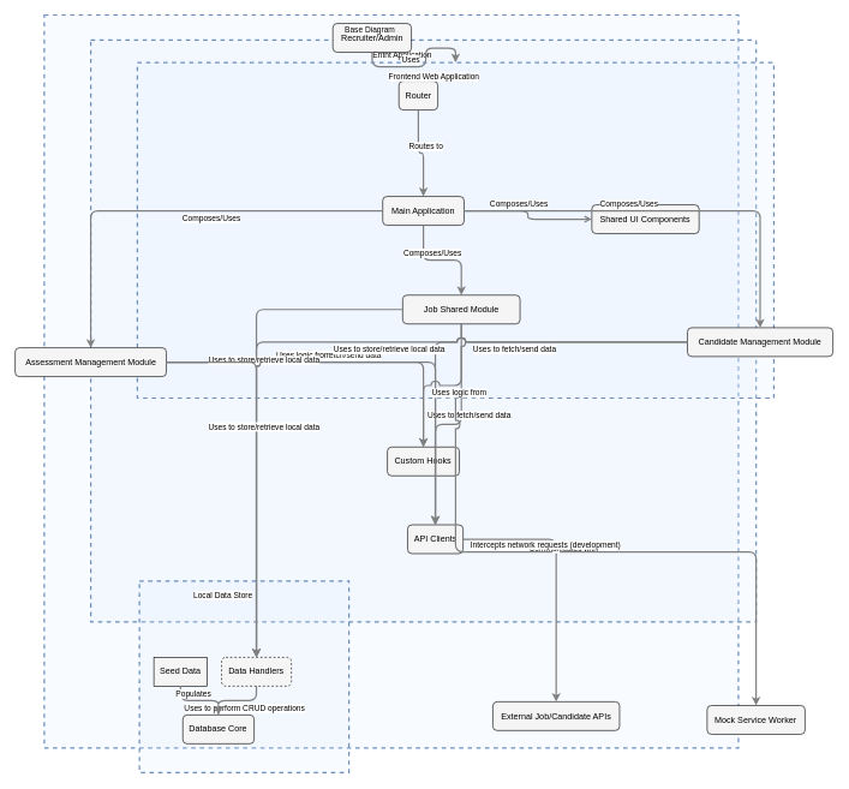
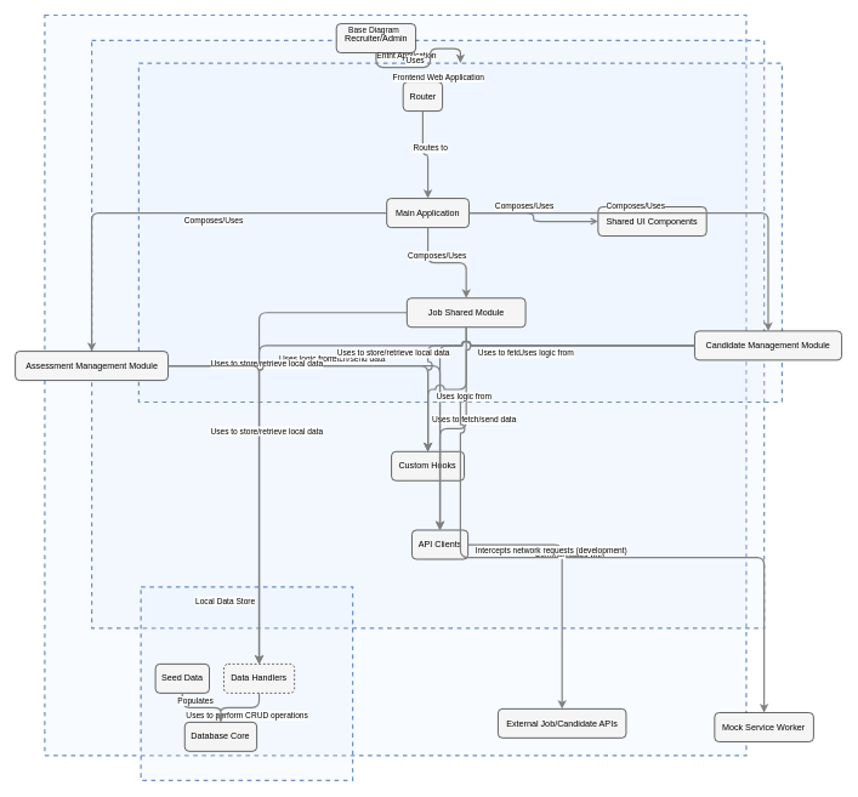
  <mxCell id="0" />
  <mxCell id="1" parent="0" />
  <mxCell id="2" value="" style="html=1;whiteSpace=wrap;container=1;fillColor=#dae8fc;strokeColor=#6c8ebf;dashed=1;fillOpacity=20;strokeWidth=2;containerType=none;recursiveResize=0;movable=1;resizable=1;autosize=0;dropTarget=0" vertex="1" parent="6"><mxGeometry x="64.608" y="31.063" width="884" height="466" as="geometry" /></mxCell>
  <mxCell id="3" value="Frontend Web Application" style="edgeLabel;html=1;align=center;verticalAlign=middle;resizable=0;labelBackgroundColor=white;spacing=5" vertex="1" parent="6"><mxGeometry x="72.608" y="39.063" width="808" height="24" as="geometry" /></mxCell>
  <mxCell id="4" value="" style="html=1;whiteSpace=wrap;container=1;fillColor=#dae8fc;strokeColor=#6c8ebf;dashed=1;fillOpacity=20;strokeWidth=2;containerType=none;recursiveResize=0;movable=1;resizable=1;autosize=0;dropTarget=0" vertex="1" parent="6"><mxGeometry x="67.541" y="751.086" width="291" height="266" as="geometry" /></mxCell>
  <mxCell id="5" value="Local Data Store" style="edgeLabel;html=1;align=center;verticalAlign=middle;resizable=0;labelBackgroundColor=white;spacing=5" vertex="1" parent="6"><mxGeometry x="75.541" y="759.086" width="215" height="24" as="geometry" /></mxCell>
  <mxCell id="6" value="" style="html=1;whiteSpace=wrap;container=1;fillColor=#dae8fc;strokeColor=#6c8ebf;dashed=1;fillOpacity=20;strokeWidth=2;containerType=none;recursiveResize=0;movable=1;resizable=1;autosize=0;dropTarget=0" vertex="1" parent="8"><mxGeometry x="64.608" y="34.937" width="924" height="808" as="geometry" /></mxCell>
  <mxCell id="7" value="Entnt Application" style="edgeLabel;html=1;align=center;verticalAlign=middle;resizable=0;labelBackgroundColor=white;spacing=5" vertex="1" parent="8"><mxGeometry x="72.608" y="42.937" width="848" height="24" as="geometry" /></mxCell>
  <mxCell id="8" value="" style="html=1;whiteSpace=wrap;container=1;fillColor=#dae8fc;strokeColor=#6c8ebf;dashed=1;fillOpacity=20;strokeWidth=2;containerType=none;recursiveResize=0;movable=1;resizable=1;autosize=0;dropTarget=0" vertex="1" parent="1"><mxGeometry x="61" y="20" width="964" height="1018" as="geometry" /></mxCell>
  <mxCell id="9" value="Base Diagram" style="edgeLabel;html=1;align=center;verticalAlign=middle;resizable=0;labelBackgroundColor=white;spacing=5" vertex="1" parent="1"><mxGeometry x="69" y="28" width="888" height="24" as="geometry" /></mxCell>
  <mxCell id="10" value="Recruiter/Admin" style="rounded=1;whiteSpace=wrap;html=1;fillColor=#f5f5f5" vertex="1" parent="8"><mxGeometry x="400.791" y="11.797" width="109" height="40" as="geometry" /></mxCell>
  <mxCell id="11" value="External Job/Candidate APIs" style="rounded=1;whiteSpace=wrap;html=1;fillColor=#f5f5f5" vertex="1" parent="8"><mxGeometry x="622.922" y="953.671" width="176" height="40" as="geometry" /></mxCell>
  <mxCell id="12" value="Mock Service Worker" style="rounded=1;whiteSpace=wrap;html=1;fillColor=#f5f5f5" vertex="1" parent="8"><mxGeometry x="920.487" y="958.894" width="136" height="40" as="geometry" /></mxCell>
  <mxCell id="13" value="Router" style="rounded=1;whiteSpace=wrap;html=1;fillColor=#f5f5f5" vertex="1" parent="2"><mxGeometry x="363.285" y="25.905" width="54" height="40" as="geometry" /></mxCell>
  <mxCell id="14" value="Main Application" style="rounded=1;whiteSpace=wrap;html=1;fillColor=#f5f5f5" vertex="1" parent="2"><mxGeometry x="340.75" y="186" width="113" height="40" as="geometry" /></mxCell>
  <mxCell id="15" value="Job Shared Module" style="rounded=1;whiteSpace=wrap;html=1;fillColor=#f5f5f5" vertex="1" parent="2"><mxGeometry x="368.505" y="323.012" width="163" height="40" as="geometry" /></mxCell>
  <mxCell id="16" value="Candidate Management Module" style="rounded=1;whiteSpace=wrap;html=1;fillColor=#f5f5f5" vertex="1" parent="2"><mxGeometry x="763.931" y="368.283" width="202" height="40" as="geometry" /></mxCell>
  <mxCell id="17" value="Assessment Management Module" style="rounded=1;whiteSpace=wrap;html=1;fillColor=#f5f5f5" vertex="1" parent="2"><mxGeometry x="-169.686" y="396.142" width="210" height="40" as="geometry" /></mxCell>
  <mxCell id="18" value="API Clients" style="rounded=1;whiteSpace=wrap;html=1;fillColor=#f5f5f5" vertex="1" parent="2"><mxGeometry x="375.388" y="641.955" width="77" height="40" as="geometry" /></mxCell>
  <mxCell id="19" value="Shared UI Components" style="rounded=1;whiteSpace=wrap;html=1;fillColor=#f5f5f5" vertex="1" parent="2"><mxGeometry x="631.159" y="197.646" width="149" height="40" as="geometry" /></mxCell>
  <mxCell id="20" value="Custom Hooks" style="rounded=1;whiteSpace=wrap;html=1;fillColor=#f5f5f5" vertex="1" parent="2"><mxGeometry x="347.239" y="534.001" width="100" height="40" as="geometry" /></mxCell>
  <mxCell id="21" value="Database Core" style="rounded=1;whiteSpace=wrap;html=1;fillColor=#f5f5f5" vertex="1" parent="4"><mxGeometry x="60.25" y="186" width="99" height="40" as="geometry" /></mxCell>
  <mxCell id="22" value="Data Handlers" style="rounded=1;whiteSpace=wrap;html=1;fillColor=#f5f5f5;dashed=1;" vertex="1" parent="4"><mxGeometry x="114" y="106" width="97" height="40" as="geometry" /></mxCell>
- <mxCell id="23" value="Seed Data" style="whiteSpace=wrap;html=1;fillColor=#f5f5f5;rounded=0;" vertex="1" parent="4"><mxGeometry x="20" y="106" width="74" height="40" as="geometry" /></mxCell>
+ <mxCell id="23" value="Seed Data" style="rounded=1;whiteSpace=wrap;html=1;fillColor=#f5f5f5" vertex="1" parent="4"><mxGeometry x="20" y="106" width="74" height="40" as="geometry" /></mxCell>
  <mxCell id="24" style="edgeStyle=orthogonalEdgeStyle;rounded=1;orthogonalLoop=1;jettySize=auto;html=1;strokeColor=#808080;strokeWidth=2;jumpStyle=arc;jumpSize=10;spacing=15;labelBackgroundColor=white;labelBorderColor=none" edge="1" parent="1" source="13" target="14"><mxGeometry relative="1" as="geometry" /></mxCell>
  <mxCell id="25" value="Routes to" style="edgeLabel;html=1;align=center;verticalAlign=middle;resizable=0;points=[];" vertex="1" connectable="0" parent="24"><mxGeometry x="-0.2" y="10" relative="1" as="geometry"><mxPoint as="offset" /></mxGeometry></mxCell>
  <mxCell id="26" style="edgeStyle=orthogonalEdgeStyle;rounded=1;orthogonalLoop=1;jettySize=auto;html=1;strokeColor=#808080;strokeWidth=2;jumpStyle=arc;jumpSize=10;spacing=15;labelBackgroundColor=white;labelBorderColor=none" edge="1" parent="1" source="14" target="15"><mxGeometry relative="1" as="geometry" /></mxCell>
  <mxCell id="27" value="Composes/Uses" style="edgeLabel;html=1;align=center;verticalAlign=middle;resizable=0;points=[];" vertex="1" connectable="0" parent="26"><mxGeometry x="-0.2" y="10" relative="1" as="geometry"><mxPoint as="offset" /></mxGeometry></mxCell>
  <mxCell id="28" style="edgeStyle=orthogonalEdgeStyle;rounded=1;orthogonalLoop=1;jettySize=auto;html=1;strokeColor=#808080;strokeWidth=2;jumpStyle=arc;jumpSize=10;spacing=15;labelBackgroundColor=white;labelBorderColor=none" edge="1" parent="1" source="14" target="16"><mxGeometry relative="1" as="geometry" /></mxCell>
  <mxCell id="29" value="Composes/Uses" style="edgeLabel;html=1;align=center;verticalAlign=middle;resizable=0;points=[];" vertex="1" connectable="0" parent="28"><mxGeometry x="-0.2" y="10" relative="1" as="geometry"><mxPoint as="offset" /></mxGeometry></mxCell>
  <mxCell id="30" style="edgeStyle=orthogonalEdgeStyle;rounded=1;orthogonalLoop=1;jettySize=auto;html=1;strokeColor=#808080;strokeWidth=2;jumpStyle=arc;jumpSize=10;spacing=15;labelBackgroundColor=white;labelBorderColor=none" edge="1" parent="1" source="14" target="17"><mxGeometry relative="1" as="geometry" /></mxCell>
  <mxCell id="31" value="Composes/Uses" style="edgeLabel;html=1;align=center;verticalAlign=middle;resizable=0;points=[];" vertex="1" connectable="0" parent="30"><mxGeometry x="-0.2" y="10" relative="1" as="geometry"><mxPoint as="offset" /></mxGeometry></mxCell>
  <mxCell id="32" style="edgeStyle=orthogonalEdgeStyle;rounded=1;orthogonalLoop=1;jettySize=auto;html=1;strokeColor=#808080;strokeWidth=2;jumpStyle=arc;jumpSize=10;spacing=15;labelBackgroundColor=white;labelBorderColor=none;endArrow=open;" edge="1" parent="1" source="14" target="19"><mxGeometry relative="1" as="geometry" /></mxCell>
  <mxCell id="33" value="Composes/Uses" style="edgeLabel;html=1;align=center;verticalAlign=middle;resizable=0;points=[];" vertex="1" connectable="0" parent="32"><mxGeometry x="-0.2" y="10" relative="1" as="geometry"><mxPoint as="offset" /></mxGeometry></mxCell>
  <mxCell id="34" style="edgeStyle=orthogonalEdgeStyle;rounded=1;orthogonalLoop=1;jettySize=auto;html=1;strokeColor=#808080;strokeWidth=2;jumpStyle=arc;jumpSize=10;spacing=15;labelBackgroundColor=white;labelBorderColor=none" edge="1" parent="1" source="15" target="18"><mxGeometry relative="1" as="geometry" /></mxCell>
  <mxCell id="35" value="Uses to fetch/send data" style="edgeLabel;html=1;align=center;verticalAlign=middle;resizable=0;points=[];" vertex="1" connectable="0" parent="34"><mxGeometry x="-0.2" y="10" relative="1" as="geometry"><mxPoint as="offset" /></mxGeometry></mxCell>
  <mxCell id="36" style="edgeStyle=orthogonalEdgeStyle;rounded=1;orthogonalLoop=1;jettySize=auto;html=1;strokeColor=#808080;strokeWidth=2;jumpStyle=arc;jumpSize=10;spacing=15;labelBackgroundColor=white;labelBorderColor=none" edge="1" parent="1" source="16" target="18"><mxGeometry relative="1" as="geometry" /></mxCell>
  <mxCell id="37" value="Uses to fetch/send data" style="edgeLabel;html=1;align=center;verticalAlign=middle;resizable=0;points=[];" vertex="1" connectable="0" parent="36"><mxGeometry x="-0.2" y="10" relative="1" as="geometry"><mxPoint as="offset" /></mxGeometry></mxCell>
  <mxCell id="38" style="edgeStyle=orthogonalEdgeStyle;rounded=1;orthogonalLoop=1;jettySize=auto;html=1;strokeColor=#808080;strokeWidth=2;jumpStyle=arc;jumpSize=10;spacing=15;labelBackgroundColor=white;labelBorderColor=none" edge="1" parent="1" source="17" target="18"><mxGeometry relative="1" as="geometry" /></mxCell>
  <mxCell id="39" value="Uses to fetch/send data" style="edgeLabel;html=1;align=center;verticalAlign=middle;resizable=0;points=[];" vertex="1" connectable="0" parent="38"><mxGeometry x="-0.2" y="10" relative="1" as="geometry"><mxPoint as="offset" /></mxGeometry></mxCell>
  <mxCell id="40" style="edgeStyle=orthogonalEdgeStyle;rounded=1;orthogonalLoop=1;jettySize=auto;html=1;strokeColor=#808080;strokeWidth=2;jumpStyle=arc;jumpSize=10;spacing=15;labelBackgroundColor=white;labelBorderColor=none" edge="1" parent="1" source="15" target="20"><mxGeometry relative="1" as="geometry" /></mxCell>
  <mxCell id="41" value="Uses logic from" style="edgeLabel;html=1;align=center;verticalAlign=middle;resizable=0;points=[];" vertex="1" connectable="0" parent="40"><mxGeometry x="-0.2" y="10" relative="1" as="geometry"><mxPoint as="offset" /></mxGeometry></mxCell>
+ <mxCell id="42" style="edgeStyle=orthogonalEdgeStyle;rounded=1;orthogonalLoop=1;jettySize=auto;html=1;strokeColor=#808080;strokeWidth=2;jumpStyle=arc;jumpSize=10;spacing=15;labelBackgroundColor=white;labelBorderColor=none" edge="1" parent="1" source="16" target="20"><mxGeometry relative="1" as="geometry" /></mxCell>
+ <mxCell id="43" value="Uses logic from" style="edgeLabel;html=1;align=center;verticalAlign=middle;resizable=0;points=[];" vertex="1" connectable="0" parent="42"><mxGeometry x="-0.2" y="10" relative="1" as="geometry"><mxPoint as="offset" /></mxGeometry></mxCell>
  <mxCell id="44" style="edgeStyle=orthogonalEdgeStyle;rounded=1;orthogonalLoop=1;jettySize=auto;html=1;strokeColor=#808080;strokeWidth=2;jumpStyle=arc;jumpSize=10;spacing=15;labelBackgroundColor=white;labelBorderColor=none" edge="1" parent="1" source="17" target="20"><mxGeometry relative="1" as="geometry" /></mxCell>
  <mxCell id="45" value="Uses logic from" style="edgeLabel;html=1;align=center;verticalAlign=middle;resizable=0;points=[];" vertex="1" connectable="0" parent="44"><mxGeometry x="-0.2" y="10" relative="1" as="geometry"><mxPoint as="offset" /></mxGeometry></mxCell>
  <mxCell id="46" style="edgeStyle=orthogonalEdgeStyle;rounded=1;orthogonalLoop=1;jettySize=auto;html=1;strokeColor=#808080;strokeWidth=2;jumpStyle=arc;jumpSize=10;spacing=15;labelBackgroundColor=white;labelBorderColor=none" edge="1" parent="1" source="22" target="21"><mxGeometry relative="1" as="geometry" /></mxCell>
  <mxCell id="47" value="Uses to perform CRUD operations" style="edgeLabel;html=1;align=center;verticalAlign=middle;resizable=0;points=[];" vertex="1" connectable="0" parent="46"><mxGeometry x="-0.2" y="10" relative="1" as="geometry"><mxPoint as="offset" /></mxGeometry></mxCell>
  <mxCell id="48" style="edgeStyle=orthogonalEdgeStyle;rounded=1;orthogonalLoop=1;jettySize=auto;html=1;strokeColor=#808080;strokeWidth=2;jumpStyle=arc;jumpSize=10;spacing=15;labelBackgroundColor=white;labelBorderColor=none" edge="1" parent="1" source="23" target="21"><mxGeometry relative="1" as="geometry" /></mxCell>
  <mxCell id="49" value="Populates" style="edgeLabel;html=1;align=center;verticalAlign=middle;resizable=0;points=[];" vertex="1" connectable="0" parent="48"><mxGeometry x="-0.2" y="10" relative="1" as="geometry"><mxPoint as="offset" /></mxGeometry></mxCell>
  <mxCell id="50" style="edgeStyle=orthogonalEdgeStyle;rounded=1;orthogonalLoop=1;jettySize=auto;html=1;strokeColor=#808080;strokeWidth=2;jumpStyle=arc;jumpSize=10;spacing=15;labelBackgroundColor=white;labelBorderColor=none" edge="1" parent="1" source="18" target="11"><mxGeometry relative="1" as="geometry" /></mxCell>
  <mxCell id="51" value="Communicates with" style="edgeLabel;html=1;align=center;verticalAlign=middle;resizable=0;points=[];" vertex="1" connectable="0" parent="50"><mxGeometry x="-0.2" y="10" relative="1" as="geometry"><mxPoint as="offset" /></mxGeometry></mxCell>
  <mxCell id="52" style="edgeStyle=orthogonalEdgeStyle;rounded=1;orthogonalLoop=1;jettySize=auto;html=1;strokeColor=#808080;strokeWidth=2;jumpStyle=arc;jumpSize=10;spacing=15;labelBackgroundColor=white;labelBorderColor=none" edge="1" parent="1" source="10" target="2"><mxGeometry relative="1" as="geometry" /></mxCell>
  <mxCell id="53" value="Uses" style="edgeLabel;html=1;align=center;verticalAlign=middle;resizable=0;points=[];" vertex="1" connectable="0" parent="52"><mxGeometry x="-0.2" y="10" relative="1" as="geometry"><mxPoint as="offset" /></mxGeometry></mxCell>
  <mxCell id="54" style="edgeStyle=orthogonalEdgeStyle;rounded=1;orthogonalLoop=1;jettySize=auto;html=1;strokeColor=#808080;strokeWidth=2;jumpStyle=arc;jumpSize=10;spacing=15;labelBackgroundColor=white;labelBorderColor=none" edge="1" parent="1" source="2" target="12"><mxGeometry relative="1" as="geometry" /></mxCell>
  <mxCell id="55" value="Intercepts network requests (development)" style="edgeLabel;html=1;align=center;verticalAlign=middle;resizable=0;points=[];" vertex="1" connectable="0" parent="54"><mxGeometry x="-0.2" y="10" relative="1" as="geometry"><mxPoint as="offset" /></mxGeometry></mxCell>
  <mxCell id="56" style="edgeStyle=orthogonalEdgeStyle;rounded=1;orthogonalLoop=1;jettySize=auto;html=1;strokeColor=#808080;strokeWidth=2;jumpStyle=arc;jumpSize=10;spacing=15;labelBackgroundColor=white;labelBorderColor=none" edge="1" parent="1" source="15" target="22"><mxGeometry relative="1" as="geometry" /></mxCell>
  <mxCell id="57" value="Uses to store/retrieve local data" style="edgeLabel;html=1;align=center;verticalAlign=middle;resizable=0;points=[];" vertex="1" connectable="0" parent="56"><mxGeometry x="-0.2" y="10" relative="1" as="geometry"><mxPoint as="offset" /></mxGeometry></mxCell>
  <mxCell id="58" style="edgeStyle=orthogonalEdgeStyle;rounded=1;orthogonalLoop=1;jettySize=auto;html=1;strokeColor=#808080;strokeWidth=2;jumpStyle=arc;jumpSize=10;spacing=15;labelBackgroundColor=white;labelBorderColor=none" edge="1" parent="1" source="16" target="22"><mxGeometry relative="1" as="geometry" /></mxCell>
  <mxCell id="59" value="Uses to store/retrieve local data" style="edgeLabel;html=1;align=center;verticalAlign=middle;resizable=0;points=[];" vertex="1" connectable="0" parent="58"><mxGeometry x="-0.2" y="10" relative="1" as="geometry"><mxPoint as="offset" /></mxGeometry></mxCell>
  <mxCell id="60" style="edgeStyle=orthogonalEdgeStyle;rounded=1;orthogonalLoop=1;jettySize=auto;html=1;strokeColor=#808080;strokeWidth=2;jumpStyle=arc;jumpSize=10;spacing=15;labelBackgroundColor=white;labelBorderColor=none" edge="1" parent="1" source="17" target="22"><mxGeometry relative="1" as="geometry" /></mxCell>
  <mxCell id="61" value="Uses to store/retrieve local data" style="edgeLabel;html=1;align=center;verticalAlign=middle;resizable=0;points=[];" vertex="1" connectable="0" parent="60"><mxGeometry x="-0.2" y="10" relative="1" as="geometry"><mxPoint as="offset" /></mxGeometry></mxCell>
